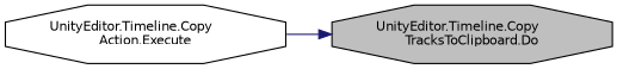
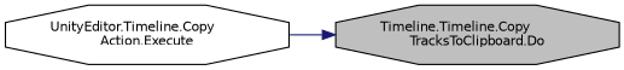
  digraph {
    rankdir=RL
    node [color=black fontname=Helvetica fontsize=10 shape=octagon style=filled]
-   n1 [fillcolor=grey75 fontcolor=black height=0.2 label="UnityEditor.Timeline.Copy\lTracksToClipboard.Do" width=0.4]
+   n1 [fillcolor=grey75 fontcolor=black height=0.2 label="Timeline.Timeline.Copy\lTracksToClipboard.Do" width=0.4]
    n2 [fillcolor=white height=0.2 label="UnityEditor.Timeline.Copy\lAction.Execute" width=0.4]
    n1 -> n2 [color=midnightblue dir=back fontname=Helvetica fontsize=10 labelfontname=Helvetica labelfontsize=10 style=solid]
  }
